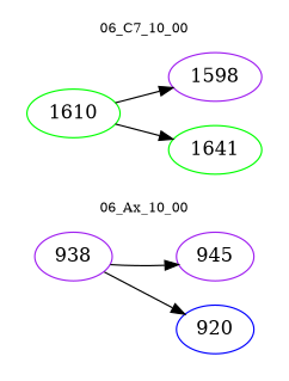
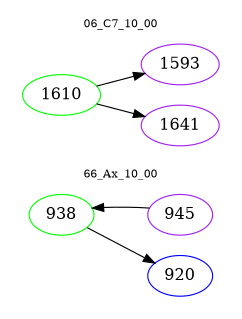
  digraph {
    rankdir=LR
    node [color=purple]
    edge [color=black]
-   n1 [label=938]
+   n1 [color=green label=938]
    n2 [color=blue label=920]
    n3 [label=945]
    n4 [color=green label=1610]
-   n5 [color=green label=1641]
-   n6 [label=1598]
+   n5 [label=1641]
+   n6 [label=1593]
    subgraph cluster_1 {
      color=white
      fontsize=10
-     label="06_Ax_10_00"
+     label="66_Ax_10_00"
      n1
      n2
      n3
    }
    subgraph cluster_2 {
      color=white
      fontsize=10
      label="06_C7_10_00"
      n4
      n5
      n6
    }
    n1 -> n2
-   n1 -> n3
+   n3 -> n1
    n4 -> n5
    n4 -> n6
  }
